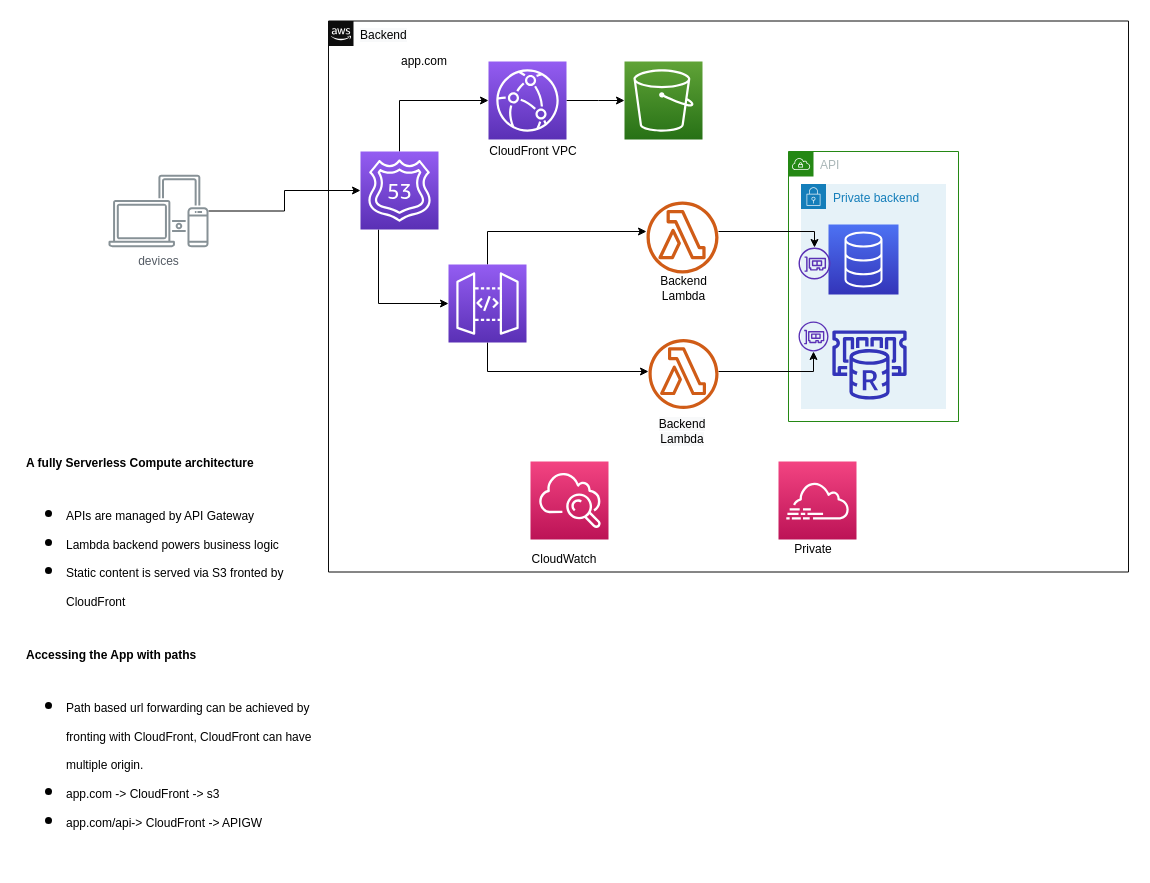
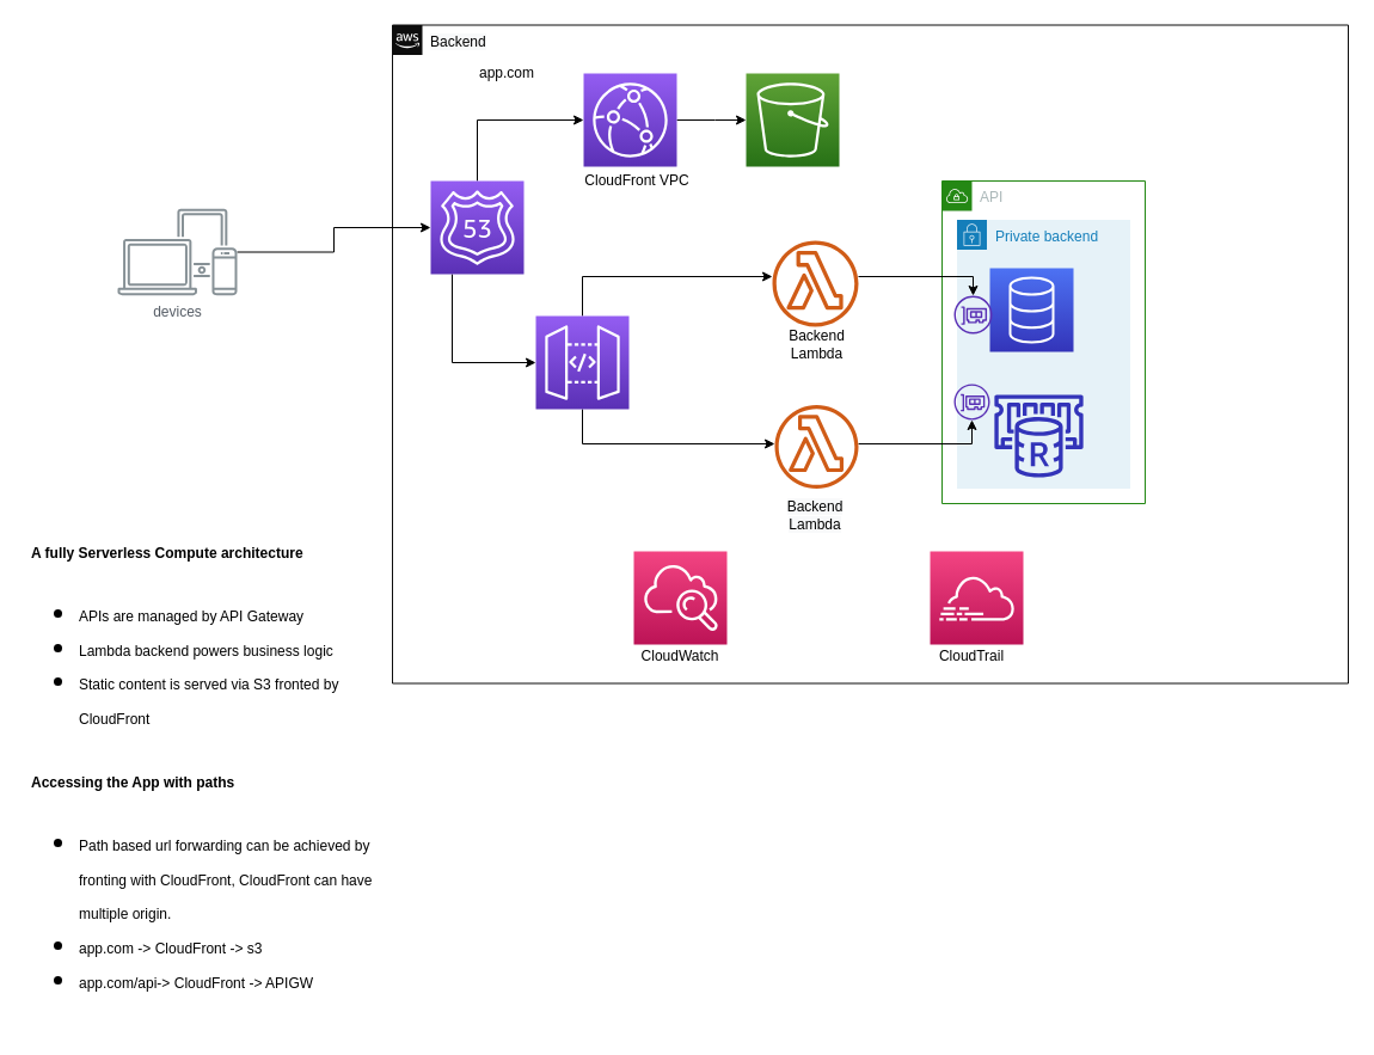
  <mxCell id="0" />
  <mxCell id="1" parent="0" />
  <mxCell id="2" value="&lt;meta charset=&quot;utf-8&quot;&gt;&lt;span style=&quot;color: rgb(0, 0, 0); font-family: helvetica; font-size: 12px; font-style: normal; font-weight: 400; letter-spacing: normal; text-align: center; text-indent: 0px; text-transform: none; word-spacing: 0px; background-color: rgb(248, 249, 250); display: inline; float: none;&quot;&gt;Backend&lt;/span&gt;" style="points=[[0,0],[0.25,0],[0.5,0],[0.75,0],[1,0],[1,0.25],[1,0.5],[1,0.75],[1,1],[0.75,1],[0.5,1],[0.25,1],[0,1],[0,0.75],[0,0.5],[0,0.25]];outlineConnect=0;gradientColor=none;html=1;whiteSpace=wrap;fontSize=12;fontStyle=0;shape=mxgraph.aws4.group;grIcon=mxgraph.aws4.group_aws_cloud_alt;strokeColor=#0D0D0D;fillColor=none;verticalAlign=top;align=left;spacingLeft=30;fontColor=#232F3E;dashed=0;shadow=0;" parent="1" vertex="1"><mxGeometry x="328" y="20.5" width="800" height="551" as="geometry" /></mxCell>
  <mxCell id="3" value="API" style="points=[[0,0],[0.25,0],[0.5,0],[0.75,0],[1,0],[1,0.25],[1,0.5],[1,0.75],[1,1],[0.75,1],[0.5,1],[0.25,1],[0,1],[0,0.75],[0,0.5],[0,0.25]];outlineConnect=0;gradientColor=none;html=1;whiteSpace=wrap;fontSize=12;fontStyle=0;shape=mxgraph.aws4.group;grIcon=mxgraph.aws4.group_vpc;strokeColor=#248814;fillColor=none;verticalAlign=top;align=left;spacingLeft=30;fontColor=#AAB7B8;dashed=0;" parent="1" vertex="1"><mxGeometry x="788" y="151" width="170" height="270" as="geometry" /></mxCell>
  <mxCell id="4" value="Private backend" style="points=[[0,0],[0.25,0],[0.5,0],[0.75,0],[1,0],[1,0.25],[1,0.5],[1,0.75],[1,1],[0.75,1],[0.5,1],[0.25,1],[0,1],[0,0.75],[0,0.5],[0,0.25]];outlineConnect=0;gradientColor=none;html=1;whiteSpace=wrap;fontSize=12;fontStyle=0;shape=mxgraph.aws4.group;grIcon=mxgraph.aws4.group_security_group;grStroke=0;strokeColor=#147EBA;fillColor=#E6F2F8;verticalAlign=top;align=left;spacingLeft=30;fontColor=#147EBA;dashed=0;" parent="1" vertex="1"><mxGeometry x="800.5" y="183.5" width="145" height="225" as="geometry" /></mxCell>
  <mxCell id="5" style="edgeStyle=orthogonalEdgeStyle;rounded=0;orthogonalLoop=1;jettySize=auto;html=1;" parent="1" source="6" target="34" edge="1"><mxGeometry relative="1" as="geometry" /></mxCell>
- <mxCell id="6" value="devices" style="outlineConnect=0;gradientColor=none;fontColor=#545B64;strokeColor=none;fillColor=#879196;dashed=0;verticalLabelPosition=bottom;verticalAlign=top;align=center;html=1;fontSize=12;fontStyle=0;aspect=fixed;shape=mxgraph.aws4.illustration_devices;pointerEvents=1" parent="1" vertex="1"><mxGeometry x="108" y="174" width="100" height="73" as="geometry" /></mxCell>
+ <mxCell id="6" value="devices" style="outlineConnect=0;gradientColor=none;fontColor=#545B64;strokeColor=none;fillColor=#879196;dashed=0;verticalLabelPosition=bottom;verticalAlign=top;align=center;html=1;fontSize=12;fontStyle=0;aspect=fixed;shape=mxgraph.aws4.illustration_devices;pointerEvents=1" parent="1" vertex="1"><mxGeometry x="98" y="174" width="100" height="73" as="geometry" /></mxCell>
  <mxCell id="7" value="" style="outlineConnect=0;fontColor=#232F3E;gradientColor=#4D72F3;gradientDirection=north;fillColor=#3334B9;strokeColor=#ffffff;dashed=0;verticalLabelPosition=bottom;verticalAlign=top;align=center;html=1;fontSize=12;fontStyle=0;aspect=fixed;shape=mxgraph.aws4.resourceIcon;resIcon=mxgraph.aws4.database;" parent="1" vertex="1"><mxGeometry x="828" y="224" width="70" height="70" as="geometry" /></mxCell>
  <mxCell id="8" value="" style="outlineConnect=0;fontColor=#232F3E;gradientColor=none;fillColor=#3334B9;strokeColor=none;dashed=0;verticalLabelPosition=bottom;verticalAlign=top;align=center;html=1;fontSize=12;fontStyle=0;aspect=fixed;pointerEvents=1;shape=mxgraph.aws4.elasticache_for_redis;" parent="1" vertex="1"><mxGeometry x="830" y="330" width="78" height="69" as="geometry" /></mxCell>
  <mxCell id="9" value="" style="edgeStyle=elbowEdgeStyle;rounded=0;orthogonalLoop=1;jettySize=auto;elbow=vertical;html=1;strokeColor=#000000;" parent="1" source="10" target="18" edge="1"><mxGeometry relative="1" as="geometry"><Array as="points"><mxPoint x="758" y="231" /><mxPoint x="758" y="241" /><mxPoint x="768" y="251" /></Array></mxGeometry></mxCell>
  <mxCell id="10" value="" style="outlineConnect=0;fontColor=#232F3E;gradientColor=none;fillColor=#D05C17;strokeColor=none;dashed=0;verticalLabelPosition=bottom;verticalAlign=top;align=center;html=1;fontSize=12;fontStyle=0;aspect=fixed;pointerEvents=1;shape=mxgraph.aws4.lambda_function;" parent="1" vertex="1"><mxGeometry x="646" y="201" width="72" height="72" as="geometry" /></mxCell>
  <mxCell id="11" style="edgeStyle=elbowEdgeStyle;rounded=0;orthogonalLoop=1;jettySize=auto;elbow=vertical;html=1;strokeColor=#000000;" parent="1" source="12" target="19" edge="1"><mxGeometry relative="1" as="geometry"><Array as="points"><mxPoint x="748" y="371" /></Array></mxGeometry></mxCell>
  <mxCell id="12" value="" style="outlineConnect=0;fontColor=#232F3E;gradientColor=none;fillColor=#D05C17;strokeColor=none;dashed=0;verticalLabelPosition=bottom;verticalAlign=top;align=center;html=1;fontSize=12;fontStyle=0;aspect=fixed;pointerEvents=1;shape=mxgraph.aws4.lambda_function;" parent="1" vertex="1"><mxGeometry x="648" y="338.5" width="70" height="70" as="geometry" /></mxCell>
  <mxCell id="13" value="" style="outlineConnect=0;fontColor=#232F3E;gradientColor=#F34482;gradientDirection=north;fillColor=#BC1356;strokeColor=#ffffff;dashed=0;verticalLabelPosition=bottom;verticalAlign=top;align=center;html=1;fontSize=12;fontStyle=0;aspect=fixed;shape=mxgraph.aws4.resourceIcon;resIcon=mxgraph.aws4.cloudwatch;" parent="1" vertex="1"><mxGeometry x="530" y="461" width="78" height="78" as="geometry" /></mxCell>
  <mxCell id="14" value="" style="outlineConnect=0;fontColor=#232F3E;gradientColor=#F34482;gradientDirection=north;fillColor=#BC1356;strokeColor=#ffffff;dashed=0;verticalLabelPosition=bottom;verticalAlign=top;align=center;html=1;fontSize=12;fontStyle=0;aspect=fixed;shape=mxgraph.aws4.resourceIcon;resIcon=mxgraph.aws4.cloudtrail;" parent="1" vertex="1"><mxGeometry x="778" y="461" width="78" height="78" as="geometry" /></mxCell>
  <mxCell id="15" style="edgeStyle=elbowEdgeStyle;rounded=0;orthogonalLoop=1;jettySize=auto;elbow=vertical;html=1;" parent="1" source="23" target="2" edge="1"><mxGeometry relative="1" as="geometry" /></mxCell>
  <mxCell id="16" value="" style="edgeStyle=elbowEdgeStyle;rounded=0;orthogonalLoop=1;jettySize=auto;elbow=vertical;html=1;strokeColor=#000000;" parent="1" source="17" target="24" edge="1"><mxGeometry relative="1" as="geometry"><mxPoint x="604" y="121" as="targetPoint" /><Array as="points"><mxPoint x="598" y="100" /><mxPoint x="578" y="112" /></Array></mxGeometry></mxCell>
  <mxCell id="17" value="" style="outlineConnect=0;fontColor=#232F3E;gradientColor=#945DF2;gradientDirection=north;fillColor=#5A30B5;strokeColor=#ffffff;dashed=0;verticalLabelPosition=bottom;verticalAlign=top;align=center;html=1;fontSize=12;fontStyle=0;aspect=fixed;shape=mxgraph.aws4.resourceIcon;resIcon=mxgraph.aws4.cloudfront;" parent="1" vertex="1"><mxGeometry x="488" y="61" width="78" height="78" as="geometry" /></mxCell>
  <mxCell id="18" value="" style="outlineConnect=0;fontColor=#232F3E;gradientColor=none;fillColor=#5A30B5;strokeColor=none;dashed=0;verticalLabelPosition=bottom;verticalAlign=top;align=center;html=1;fontSize=12;fontStyle=0;aspect=fixed;pointerEvents=1;shape=mxgraph.aws4.elastic_network_interface;" parent="1" vertex="1"><mxGeometry x="798" y="247" width="32" height="32" as="geometry" /></mxCell>
  <mxCell id="19" value="" style="outlineConnect=0;fontColor=#232F3E;gradientColor=none;fillColor=#5A30B5;strokeColor=none;dashed=0;verticalLabelPosition=bottom;verticalAlign=top;align=center;html=1;fontSize=12;fontStyle=0;aspect=fixed;pointerEvents=1;shape=mxgraph.aws4.elastic_network_interface;" parent="1" vertex="1"><mxGeometry x="798" y="321" width="30" height="30" as="geometry" /></mxCell>
  <mxCell id="20" style="edgeStyle=elbowEdgeStyle;rounded=0;orthogonalLoop=1;jettySize=auto;elbow=vertical;html=1;strokeColor=#000000;" parent="1" source="23" target="12" edge="1"><mxGeometry relative="1" as="geometry"><Array as="points"><mxPoint x="618" y="371" /><mxPoint x="568" y="321" /><mxPoint x="618" y="361" /></Array></mxGeometry></mxCell>
  <mxCell id="21" style="edgeStyle=elbowEdgeStyle;rounded=0;orthogonalLoop=1;jettySize=auto;elbow=vertical;html=1;strokeColor=#000000;" parent="1" source="23" target="2" edge="1"><mxGeometry relative="1" as="geometry" /></mxCell>
  <mxCell id="22" style="edgeStyle=elbowEdgeStyle;rounded=0;orthogonalLoop=1;jettySize=auto;elbow=vertical;html=1;strokeColor=#000000;" parent="1" source="23" target="10" edge="1"><mxGeometry relative="1" as="geometry"><Array as="points"><mxPoint x="588" y="231" /><mxPoint x="568" y="241" /><mxPoint x="568" y="246" /></Array></mxGeometry></mxCell>
  <mxCell id="23" value="" style="outlineConnect=0;fontColor=#232F3E;gradientColor=#945DF2;gradientDirection=north;fillColor=#5A30B5;strokeColor=#ffffff;dashed=0;verticalLabelPosition=bottom;verticalAlign=top;align=center;html=1;fontSize=12;fontStyle=0;aspect=fixed;shape=mxgraph.aws4.resourceIcon;resIcon=mxgraph.aws4.api_gateway;" parent="1" vertex="1"><mxGeometry x="448" y="264" width="78" height="78" as="geometry" /></mxCell>
  <mxCell id="24" value="" style="outlineConnect=0;fontColor=#232F3E;gradientColor=#60A337;gradientDirection=north;fillColor=#277116;strokeColor=#ffffff;dashed=0;verticalLabelPosition=bottom;verticalAlign=top;align=center;html=1;fontSize=12;fontStyle=0;aspect=fixed;shape=mxgraph.aws4.resourceIcon;resIcon=mxgraph.aws4.s3;shadow=0;" parent="1" vertex="1"><mxGeometry x="624" y="61" width="78" height="78" as="geometry" /></mxCell>
  <mxCell id="25" value="Backend Lambda" style="text;html=1;strokeColor=none;fillColor=none;align=center;verticalAlign=middle;whiteSpace=wrap;rounded=0;shadow=0;" parent="1" vertex="1"><mxGeometry x="655.5" y="279" width="55" height="17" as="geometry" /></mxCell>
  <mxCell id="26" value="&lt;span style=&quot;color: rgb(0 , 0 , 0) ; font-family: &amp;#34;helvetica&amp;#34; ; font-size: 12px ; font-style: normal ; font-weight: 400 ; letter-spacing: normal ; text-align: center ; text-indent: 0px ; text-transform: none ; word-spacing: 0px ; background-color: rgb(248 , 249 , 250) ; display: inline ; float: none&quot;&gt;Backend Lambda&lt;/span&gt;" style="text;html=1;strokeColor=none;fillColor=none;align=center;verticalAlign=middle;whiteSpace=wrap;rounded=0;shadow=0;" parent="1" vertex="1"><mxGeometry x="662" y="421" width="40" height="20" as="geometry" /></mxCell>
  <mxCell id="27" value="CloudFront VPC" style="text;html=1;strokeColor=none;fillColor=none;align=center;verticalAlign=middle;whiteSpace=wrap;rounded=0;shadow=0;" parent="1" vertex="1"><mxGeometry x="488" y="141" width="90" height="20" as="geometry" /></mxCell>
  <mxCell id="28" value="app.com" style="text;html=1;strokeColor=none;fillColor=none;align=center;verticalAlign=middle;whiteSpace=wrap;rounded=0;shadow=0;" parent="1" vertex="1"><mxGeometry x="404" y="51" width="40" height="20" as="geometry" /></mxCell>
  <mxCell id="29" value="&lt;h1&gt;&lt;span style=&quot;font-size: 12px ; text-align: center&quot;&gt;A fully Serverless Compute architecture&lt;/span&gt;&lt;br style=&quot;font-size: 12px ; font-weight: 400 ; text-align: center&quot;&gt;&lt;ul&gt;&lt;li&gt;&lt;span style=&quot;font-size: 12px ; font-weight: 400&quot;&gt;APIs are managed by API Gateway&lt;/span&gt;&lt;/li&gt;&lt;li&gt;&lt;span style=&quot;font-size: 12px ; font-weight: 400&quot;&gt;Lambda backend powers business logic&lt;/span&gt;&lt;/li&gt;&lt;li&gt;&lt;span style=&quot;font-size: 12px ; font-weight: 400&quot;&gt;Static content is served via S3 fronted by CloudFront&lt;/span&gt;&lt;/li&gt;&lt;/ul&gt;&lt;div&gt;&lt;span style=&quot;font-size: 12px&quot;&gt;Accessing the App with paths&lt;/span&gt;&lt;/div&gt;&lt;ul&gt;&lt;li&gt;&lt;span style=&quot;font-size: 12px ; font-weight: 400&quot;&gt;Path based url forwarding can be achieved by fronting with CloudFront, CloudFront can have multiple origin.&lt;/span&gt;&lt;/li&gt;&lt;li&gt;&lt;span style=&quot;font-size: 12px ; font-weight: 400&quot;&gt;app.com -&amp;gt; CloudFront -&amp;gt; s3&lt;/span&gt;&lt;/li&gt;&lt;li&gt;&lt;span style=&quot;font-size: 12px ; font-weight: 400&quot;&gt;app.com/api-&amp;gt; CloudFront -&amp;gt; APIGW&lt;/span&gt;&lt;/li&gt;&lt;/ul&gt;&lt;/h1&gt;&lt;h1&gt;&lt;br style=&quot;font-size: 12px ; font-weight: 400 ; text-align: center&quot;&gt;&lt;/h1&gt;" style="text;html=1;strokeColor=none;fillColor=none;spacing=5;spacingTop=-20;whiteSpace=wrap;overflow=hidden;rounded=0;shadow=0;direction=south;" parent="1" vertex="1"><mxGeometry x="20.5" y="438.5" width="317.5" height="422.5" as="geometry" /></mxCell>
- <mxCell id="30" value="CloudWatch" style="text;html=1;strokeColor=none;fillColor=none;align=center;verticalAlign=middle;whiteSpace=wrap;rounded=0;" parent="1" vertex="1"><mxGeometry x="544" y="549" width="40" height="20" as="geometry" /></mxCell>
- <mxCell id="31" value="Private" style="text;html=1;strokeColor=none;fillColor=none;align=center;verticalAlign=middle;whiteSpace=wrap;rounded=0;" parent="1" vertex="1"><mxGeometry x="793" y="539" width="40" height="20" as="geometry" /></mxCell>
+ <mxCell id="30" value="CloudWatch" style="text;html=1;strokeColor=none;fillColor=none;align=center;verticalAlign=middle;whiteSpace=wrap;rounded=0;" parent="1" vertex="1"><mxGeometry x="549" y="539" width="40" height="20" as="geometry" /></mxCell>
+ <mxCell id="31" value="CloudTrail" style="text;html=1;strokeColor=none;fillColor=none;align=center;verticalAlign=middle;whiteSpace=wrap;rounded=0;" parent="1" vertex="1"><mxGeometry x="793" y="539" width="40" height="20" as="geometry" /></mxCell>
  <mxCell id="32" style="edgeStyle=orthogonalEdgeStyle;rounded=0;orthogonalLoop=1;jettySize=auto;html=1;" parent="1" source="34" target="17" edge="1"><mxGeometry relative="1" as="geometry"><Array as="points"><mxPoint x="399" y="100" /></Array></mxGeometry></mxCell>
  <mxCell id="33" style="edgeStyle=orthogonalEdgeStyle;rounded=0;orthogonalLoop=1;jettySize=auto;html=1;" parent="1" source="34" target="23" edge="1"><mxGeometry relative="1" as="geometry"><Array as="points"><mxPoint x="378" y="303" /></Array></mxGeometry></mxCell>
  <mxCell id="34" value="" style="outlineConnect=0;fontColor=#232F3E;gradientColor=#945DF2;gradientDirection=north;fillColor=#5A30B5;strokeColor=#ffffff;dashed=0;verticalLabelPosition=bottom;verticalAlign=top;align=center;html=1;fontSize=12;fontStyle=0;aspect=fixed;shape=mxgraph.aws4.resourceIcon;resIcon=mxgraph.aws4.route_53;" parent="1" vertex="1"><mxGeometry x="360" y="151" width="78" height="78" as="geometry" /></mxCell>
